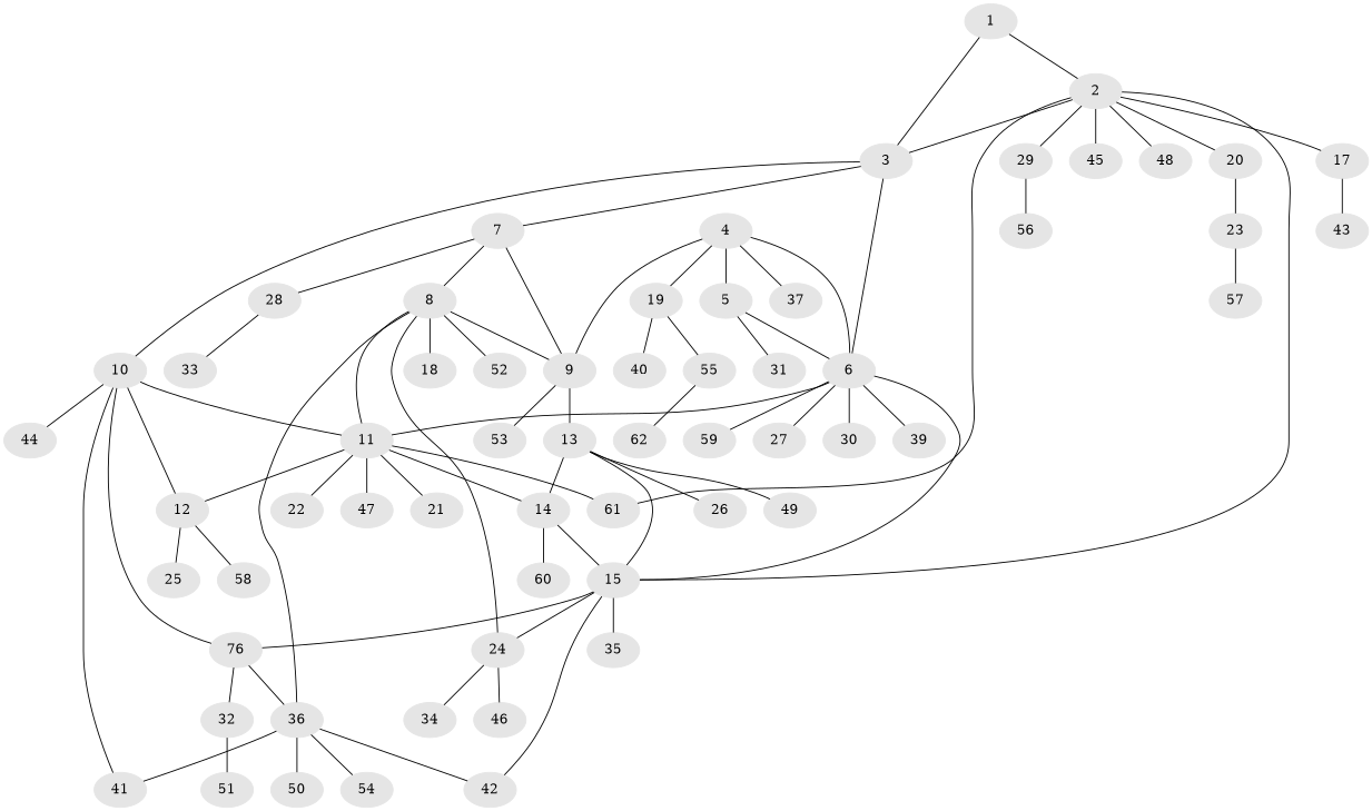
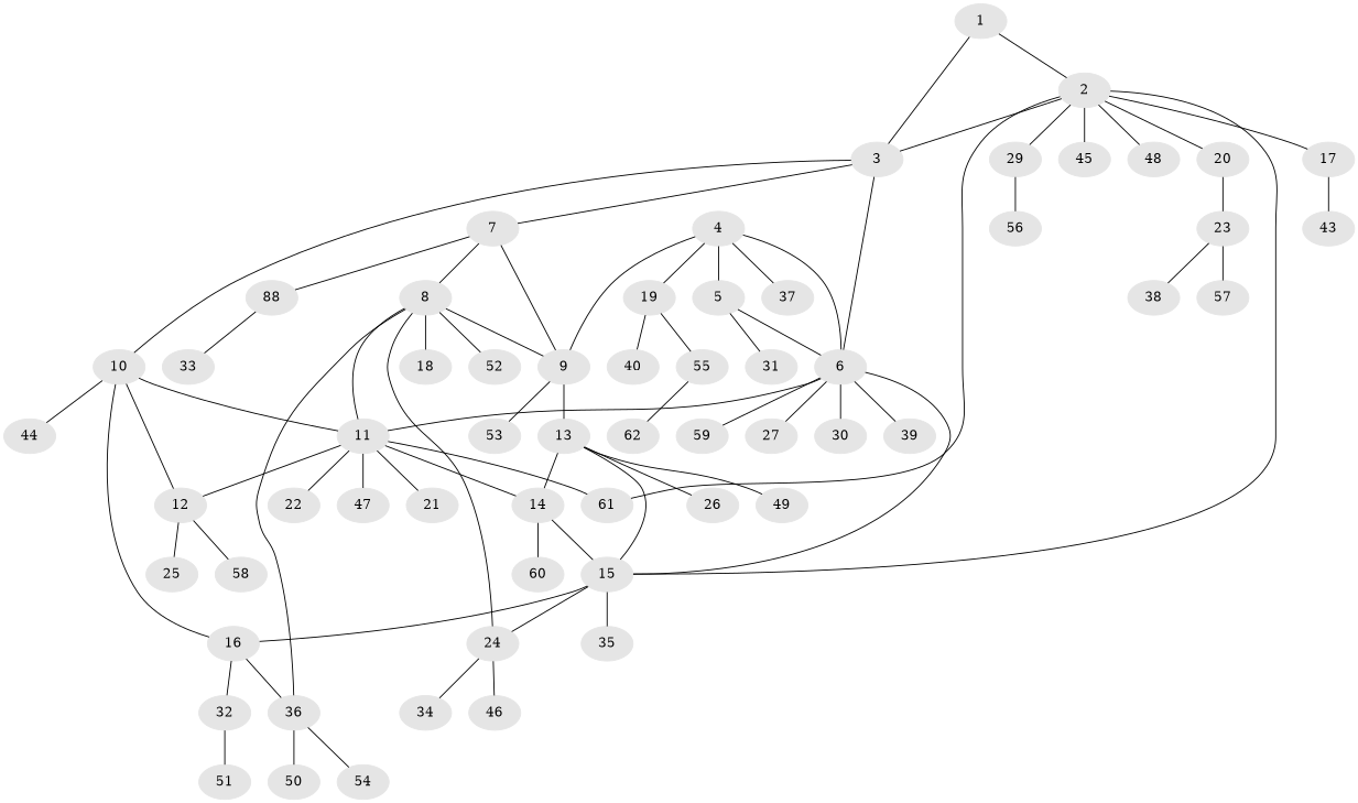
  graph {
    node [color=gray90 style=filled]
    1
    2
    3
    15
    17
    20
    29
    45
    48
    61
    6
    7
    10
    24
-   16 [label=76]
+   16
    35
-   42
    43
    23
    56
    11
    27
    30
    39
    59
    9
    8
-   28
+   28 [label=88]
    12
-   41
    44
    4
    5
    19
    37
    31
    13
    53
    40
    55
    14
    21
    22
    47
    18
    36
    52
    33
    34
    46
    50
    54
    26
    49
    25
    58
    32
    60
    51
    62
+   38
    57
    1 -- 2
    1 -- 3
    2 -- 3
    2 -- 15
    2 -- 17
    2 -- 20
    2 -- 29
    2 -- 45
    2 -- 48
    2 -- 61
    3 -- 6
    3 -- 7
    3 -- 10
    15 -- 24
    15 -- 16
    15 -- 35
-   15 -- 42
    17 -- 43
    20 -- 23
    29 -- 56
    6 -- 15
    6 -- 11
    6 -- 27
    6 -- 30
    6 -- 39
    6 -- 59
    7 -- 9
    7 -- 8
    7 -- 28
    10 -- 16
    10 -- 11
    10 -- 12
-   10 -- 41
    10 -- 44
    24 -- 34
    24 -- 46
    16 -- 36
    16 -- 32
+   23 -- 38
    23 -- 57
    11 -- 61
    11 -- 12
    11 -- 14
    11 -- 21
    11 -- 22
    11 -- 47
    9 -- 13
    9 -- 53
    8 -- 24
    8 -- 11
    8 -- 9
    8 -- 18
    8 -- 36
    8 -- 52
    28 -- 33
    12 -- 25
    12 -- 58
    4 -- 6
    4 -- 9
    4 -- 5
    4 -- 19
    4 -- 37
    5 -- 6
    5 -- 31
    19 -- 40
    19 -- 55
    13 -- 15
    13 -- 14
    13 -- 26
    13 -- 49
    55 -- 62
    14 -- 15
    14 -- 60
-   36 -- 42
-   36 -- 41
    36 -- 50
    36 -- 54
    32 -- 51
  }
